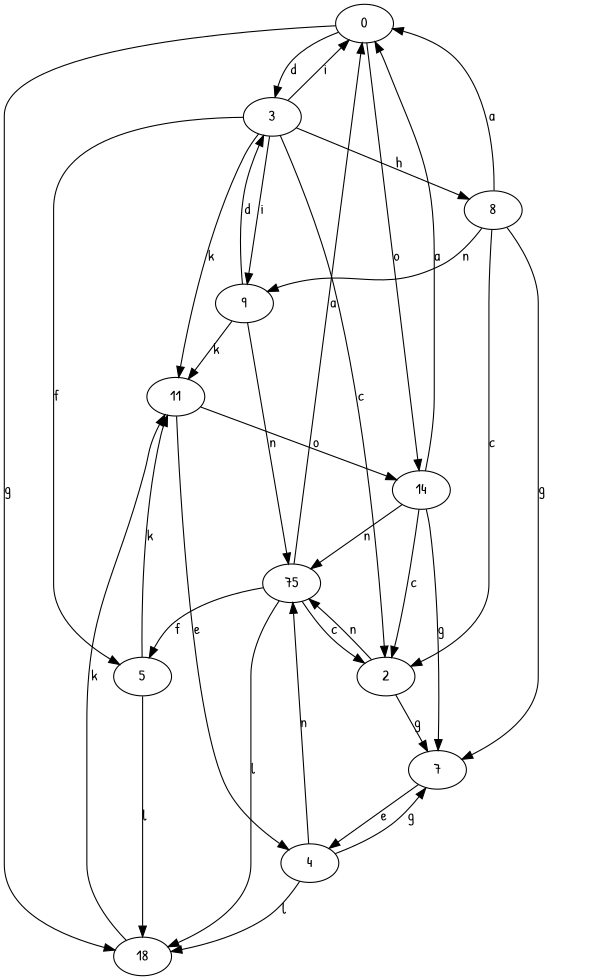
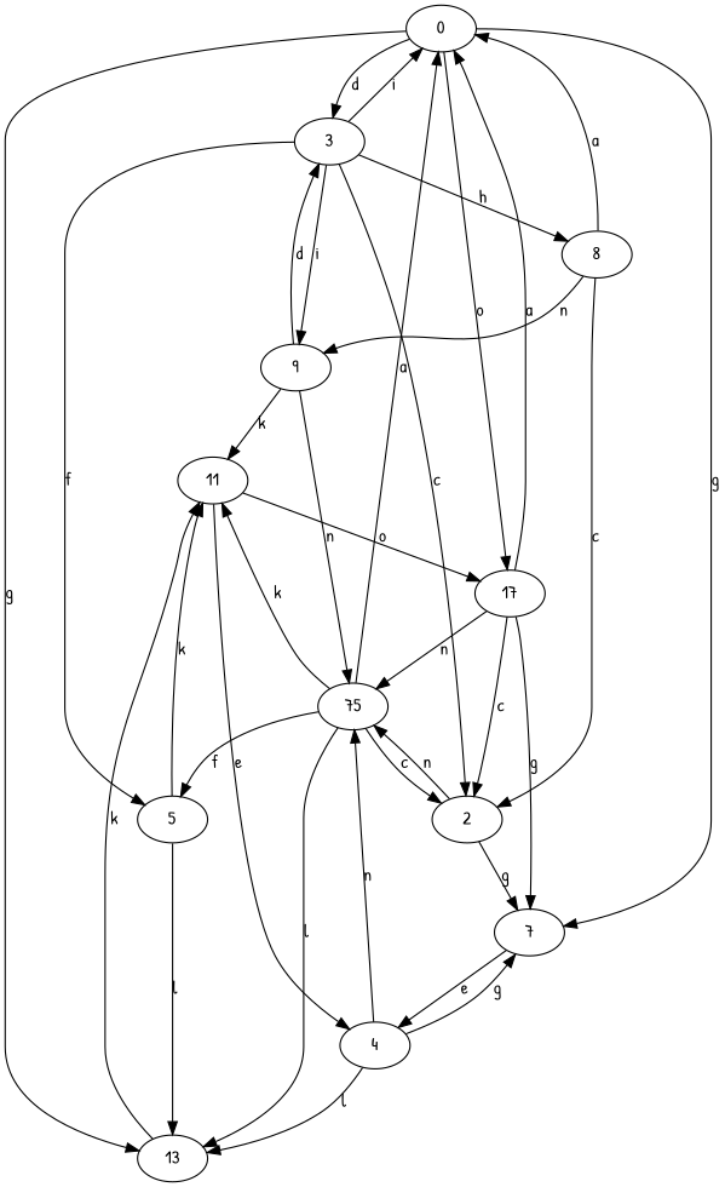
  strict digraph {
    fontname="Patrick Hand"
    node [fontname="Patrick Hand"]
    edge [fontname="Patrick Hand"]
    0
    3
-   13 [label=18]
-   17 [label=14]
+   13
+   17
    5
    2
    8
    9
    11
    7
    n11 [label=75]
    4
    0 -> 3 [label=d]
    0 -> 13 [label=g]
    0 -> 17 [label=o]
    3 -> 0 [label=i]
    3 -> 5 [label=f]
    3 -> 2 [label=c]
    3 -> 8 [label=h]
    3 -> 9 [label=i]
-   3 -> 11 [label=k]
+   n11 -> 11 [label=k]
    13 -> 11 [label=k]
    17 -> 0 [label=a]
    17 -> 2 [label=c]
    17 -> 7 [label=g]
    17 -> n11 [label=n]
    5 -> 13 [label=l]
    5 -> 11 [label=k]
    2 -> 7 [label=g]
    2 -> n11 [label=n]
    8 -> 0 [label=a]
    8 -> 2 [label=c]
    8 -> 9 [label=n]
-   8 -> 7 [label=g]
+   0 -> 7 [label=g]
    9 -> 3 [label=d]
    9 -> 11 [label=k]
    9 -> n11 [label=n]
    11 -> 17 [label=o]
    11 -> 4 [label=e]
    7 -> 4 [label=e]
    n11 -> 0 [label=a]
    n11 -> 13 [label=l]
    n11 -> 5 [label=f]
    n11 -> 2 [label=c]
    4 -> 13 [label=l]
    4 -> 7 [label=g]
    4 -> n11 [label=n]
  }
